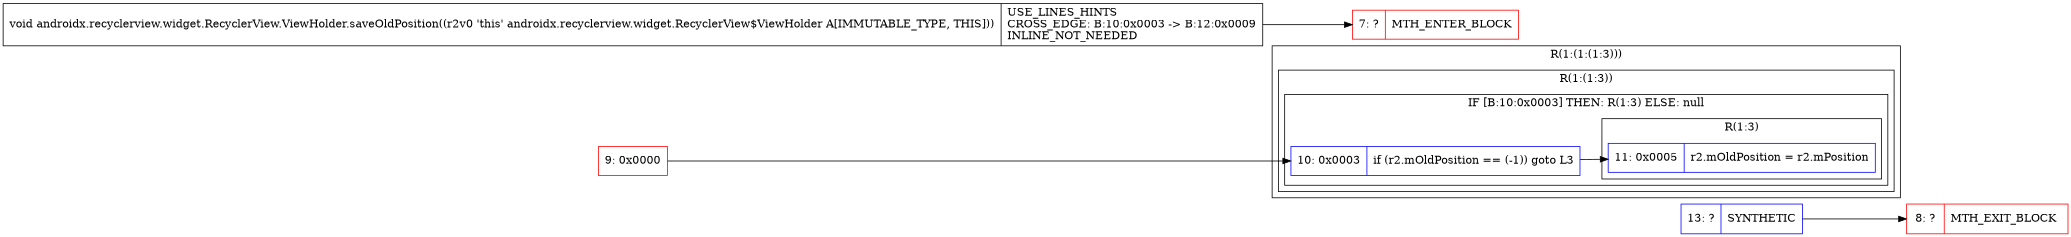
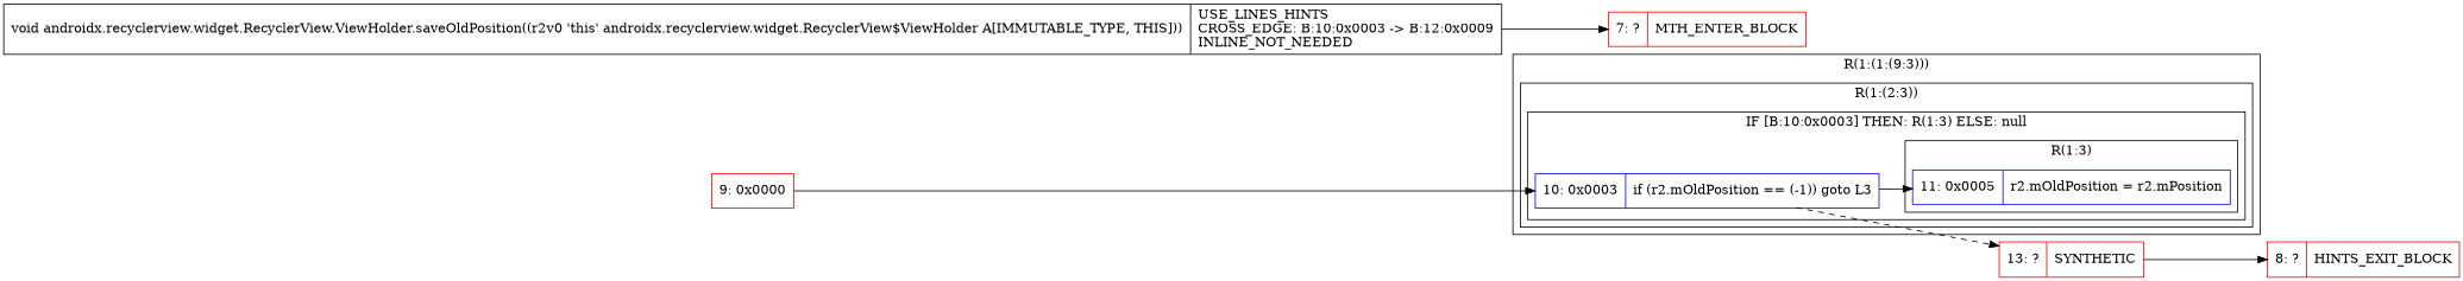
  digraph {
    rankdir=LR
    node [color=red shape=record]
    n1 [color=blue label="{11\:\ 0x0005|r2.mOldPosition = r2.mPosition\l}"]
    n2 [color=blue label="{10\:\ 0x0003|if (r2.mOldPosition == (\-1)) goto L3\l}"]
-   n3 [color=blue label="{13\:\ ?|SYNTHETIC\l}"]
-   n4 [label="{8\:\ ?|MTH_EXIT_BLOCK\l}"]
+   n3 [label="{13\:\ ?|SYNTHETIC\l}"]
+   n4 [label="{8\:\ ?|HINTS_EXIT_BLOCK\l}"]
    n5 [label="{7\:\ ?|MTH_ENTER_BLOCK\l}"]
    n6 [label="{9\:\ 0x0000}"]
    n7 [label="{void androidx.recyclerview.widget.RecyclerView.ViewHolder.saveOldPosition((r2v0 'this' androidx.recyclerview.widget.RecyclerView$ViewHolder A[IMMUTABLE_TYPE, THIS]))  | USE_LINES_HINTS\lCROSS_EDGE: B:10:0x0003 \-\> B:12:0x0009\lINLINE_NOT_NEEDED\l}" color=""]
    subgraph cluster_1 {
-     label="R(1:(1:(1:3)))"
+     label="R(1:(1:(9:3)))"
      subgraph cluster_2 {
-       label="R(1:(1:3))"
+       label="R(1:(2:3))"
        subgraph cluster_3 {
          label="IF [B:10:0x0003] THEN: R(1:3) ELSE: null"
          n2
          subgraph cluster_4 {
            label="R(1:3)"
            n1
          }
        }
      }
    }
    n2 -> n1
+   n2 -> n3 [style=dashed]
    n3 -> n4
    n6 -> n2
    n7 -> n5
  }
